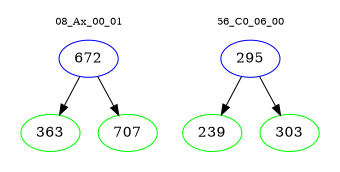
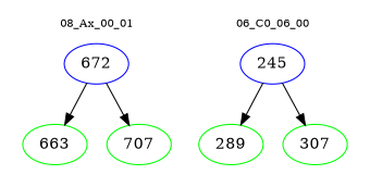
  digraph {
    node [color=green]
    edge [color=black]
    n1 [color=blue label=672]
-   n2 [label=363]
+   n2 [label=663]
    n3 [label=707]
-   n4 [color=blue label=295]
-   n5 [label=239]
-   n6 [label=303]
+   n4 [color=blue label=245]
+   n5 [label=289]
+   n6 [label=307]
    subgraph cluster_1 {
      color=white
      fontsize=10
      label="08_Ax_00_01"
      n1
      n2
      n3
    }
    subgraph cluster_2 {
      color=white
      fontsize=10
-     label="56_C0_06_00"
+     label="06_C0_06_00"
      n4
      n5
      n6
    }
    n1 -> n2
    n1 -> n3
    n4 -> n5
    n4 -> n6
  }
